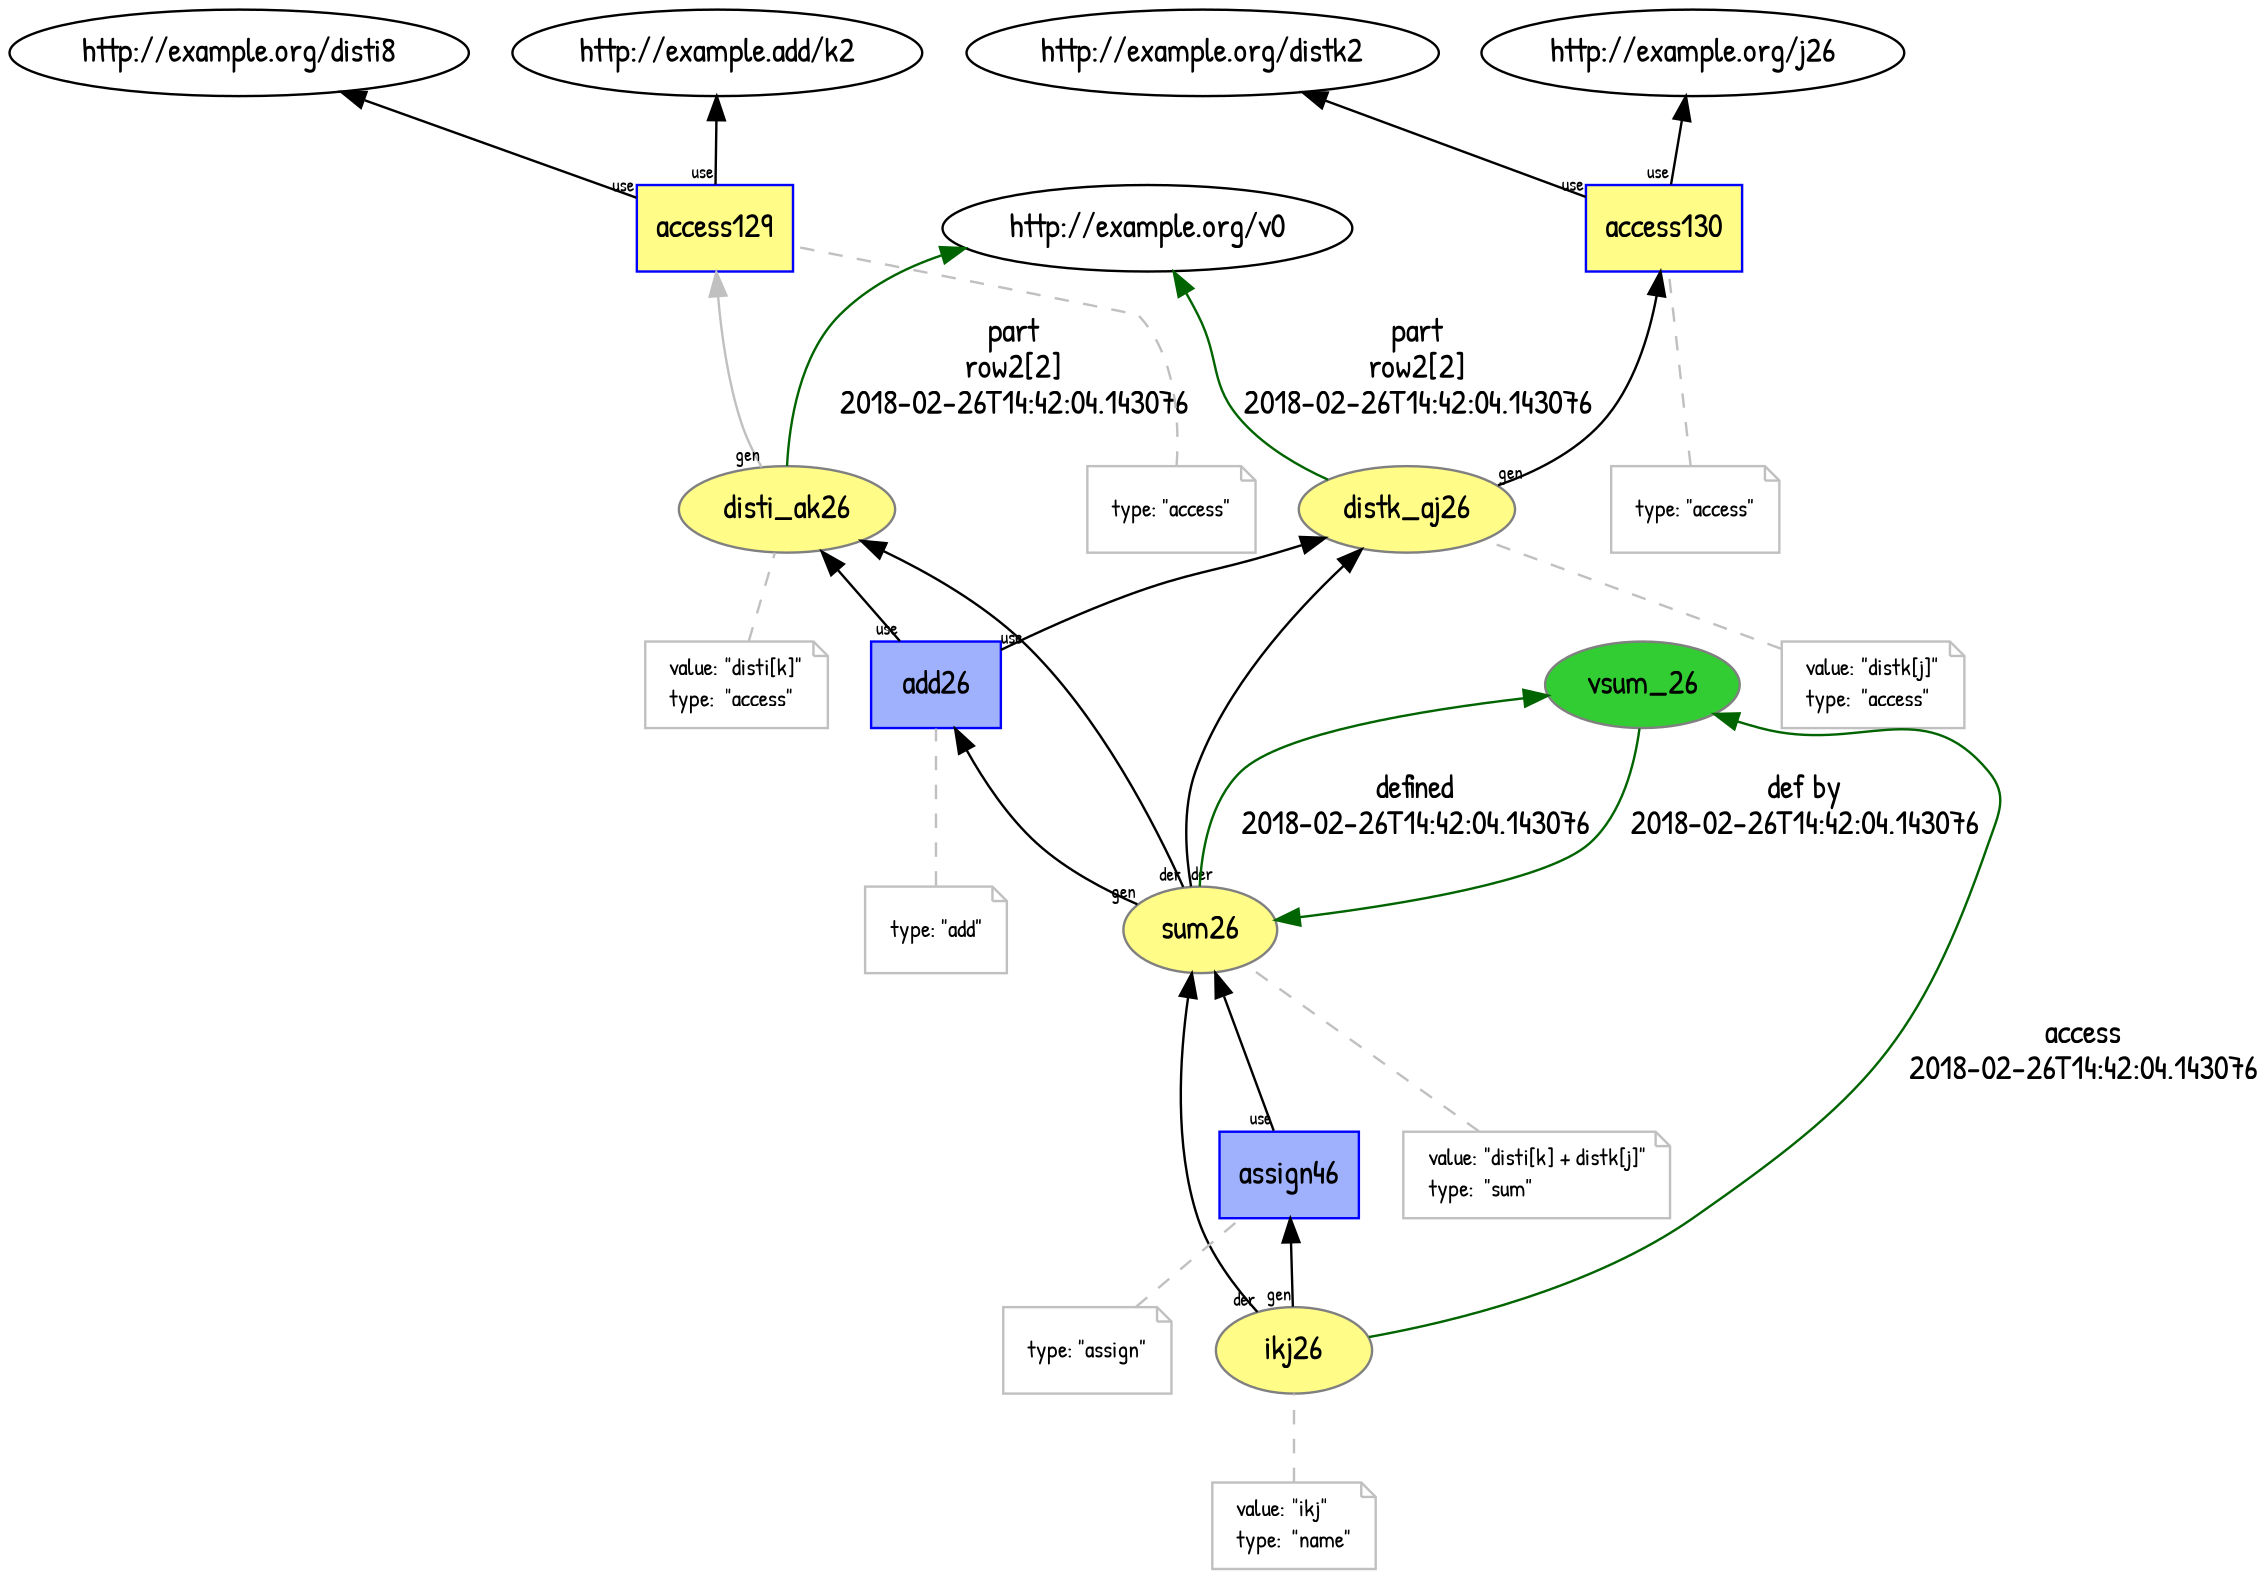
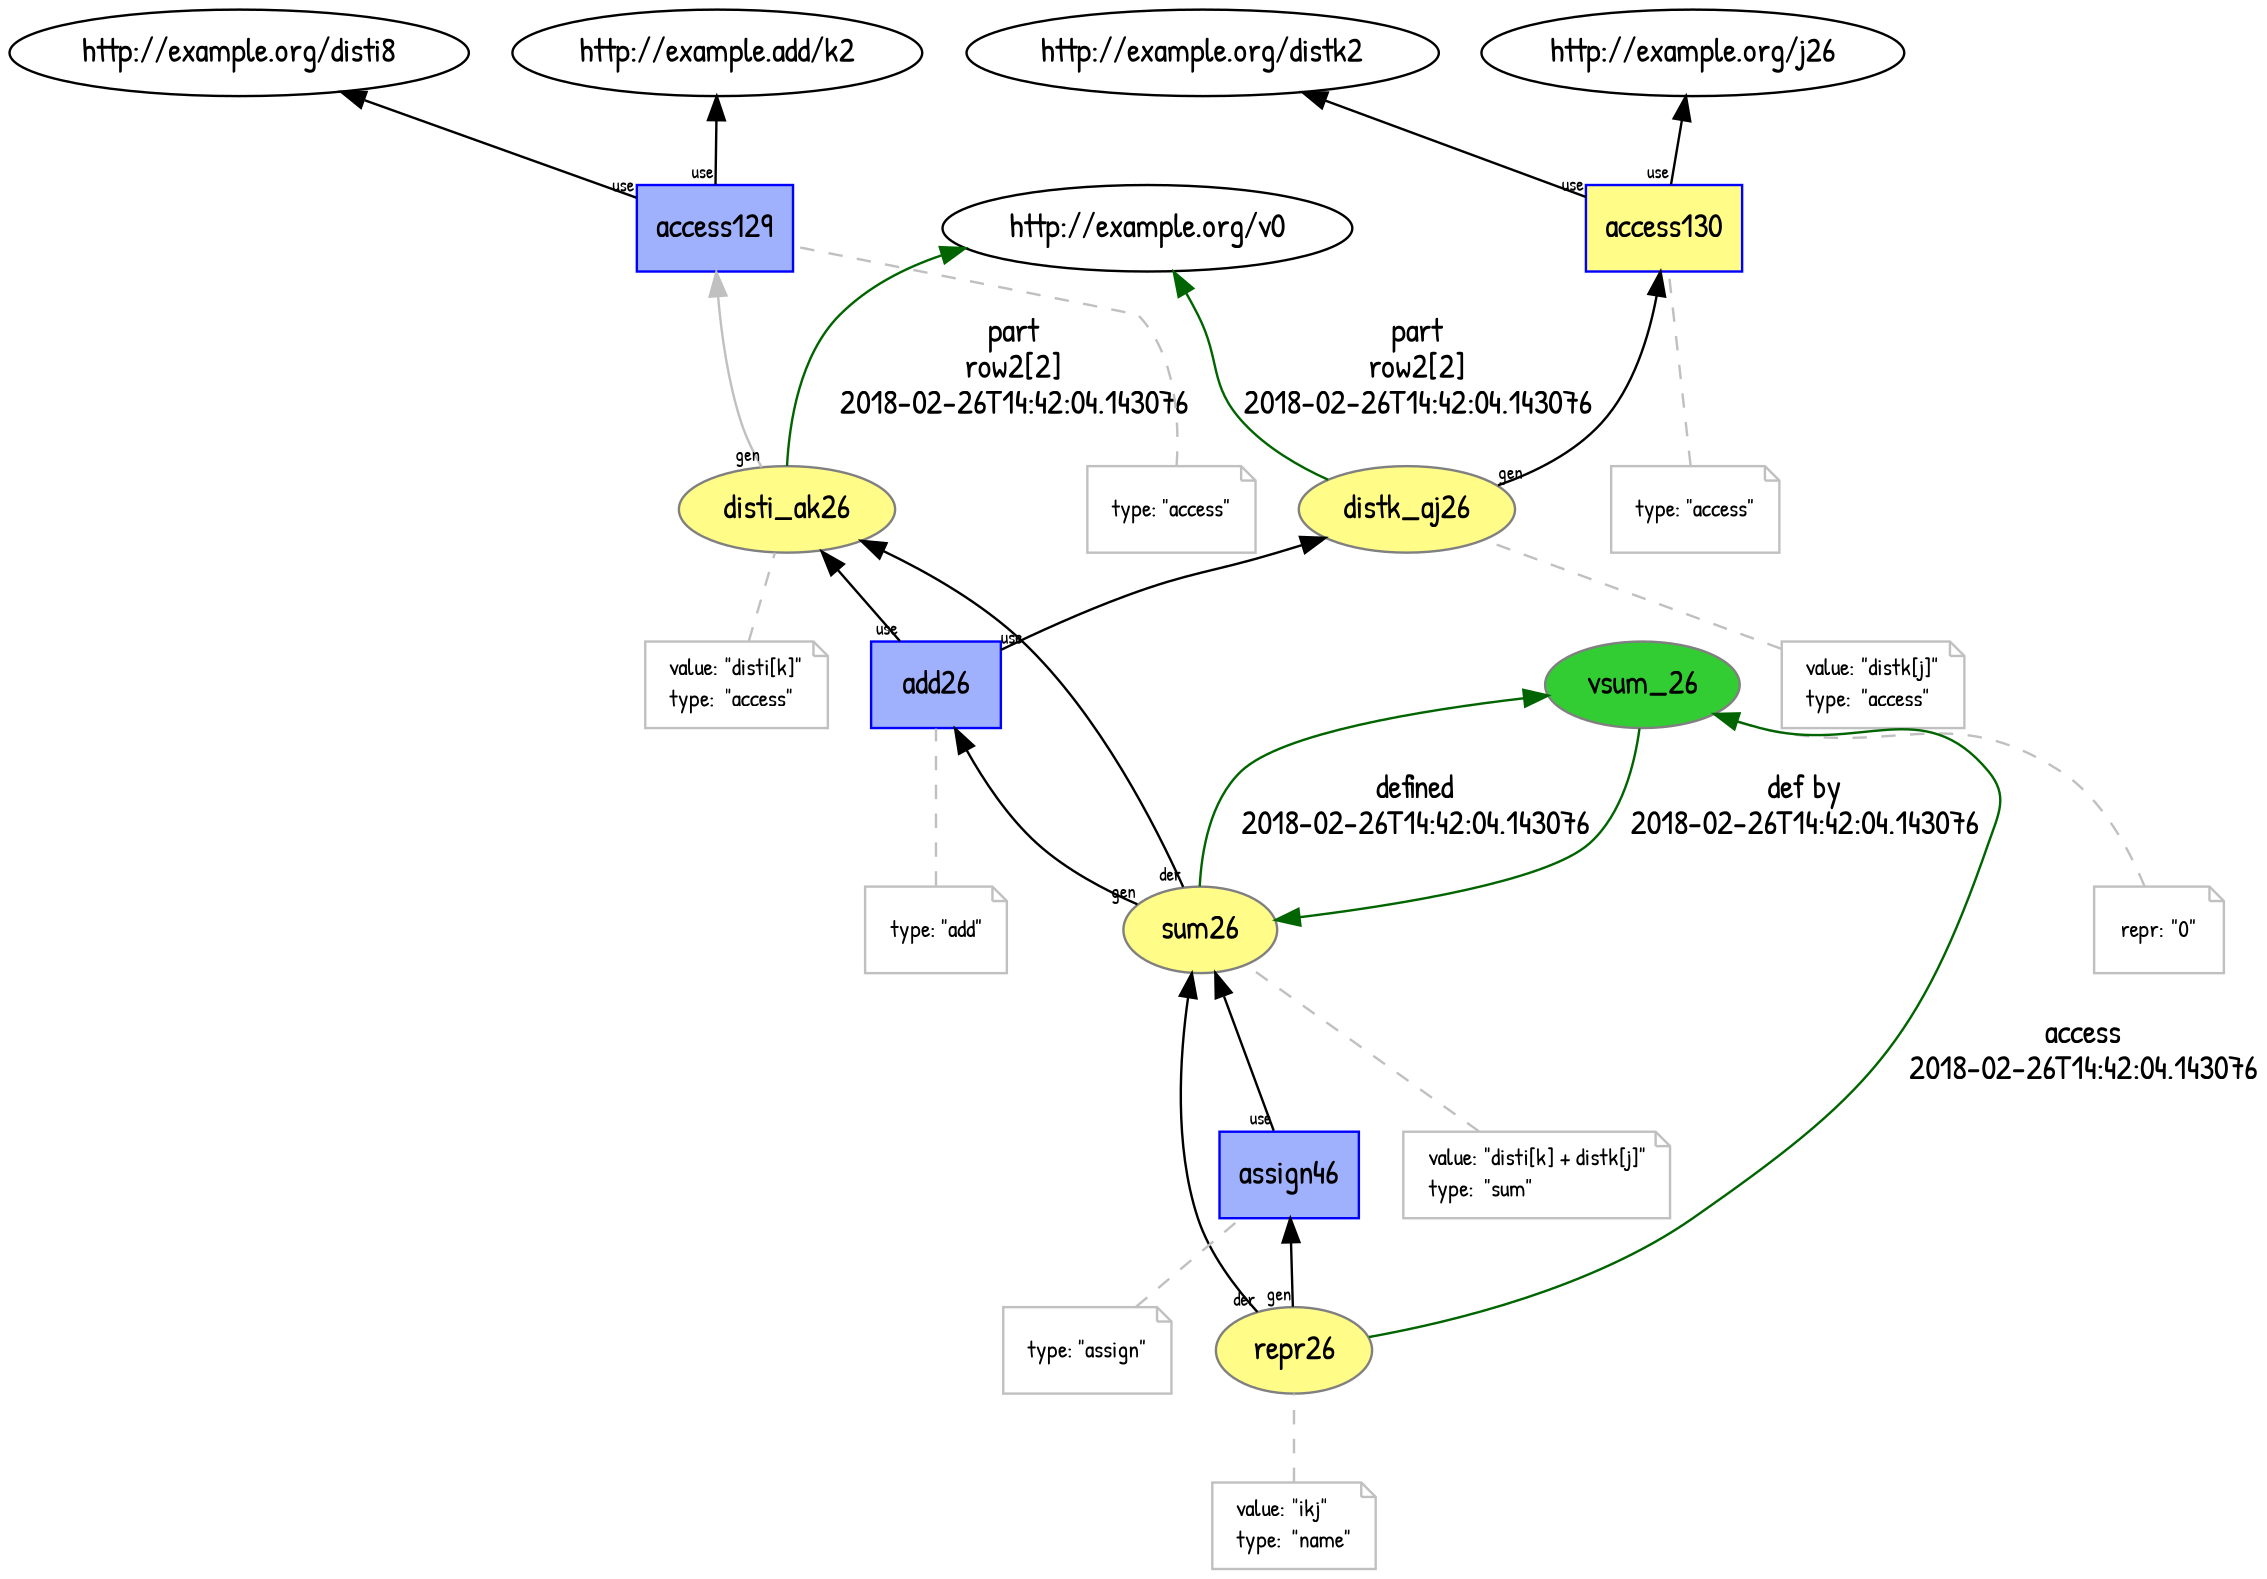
  digraph {
    fontname="Patrick Hand"
    rankdir=BT
    node [color=gray fontname="Patrick Hand"]
    edge [fontname="Patrick Hand" labelangle=60.0 labeldistance=1.5 labelfontsize=8 rotation=20]
    n1 [color="#808080" fillcolor="#FFFC87" label=disti_ak26 style=filled]
    "http://example.org/v0" [color=""]
-   n3 [color="#0000FF" fillcolor="#FFFC87" label=access129 shape=polygon sides=4 style=filled]
+   n3 [color="#0000FF" fillcolor="#9FB1FC" label=access129 shape=polygon sides=4 style=filled]
    "http://example.org/disti8" [color=""]
    n5 [label="http://example.add/k2" color=""]
    n6 [fontcolor=black fontsize=10 label=<<TABLE cellpadding="0" border="0"> 	<TR> 	    <TD align="left">value:</TD> 	    <TD align="left">&quot;disti[k]&quot;</TD> 	</TR> 	<TR> 	    <TD align="left">type:</TD> 	    <TD align="left">&quot;access&quot;</TD> 	</TR> </TABLE>> shape=note]
    n7 [fontcolor=black fontsize=10 label=<<TABLE cellpadding="0" border="0"> 	<TR> 	    <TD align="left">type:</TD> 	    <TD align="left">&quot;access&quot;</TD> 	</TR> </TABLE>> shape=note]
    n8 [color="#808080" fillcolor="#FFFC87" label=distk_aj26 style=filled]
    n9 [color="#0000FF" fillcolor="#FFFC87" label=access130 shape=polygon sides=4 style=filled]
    "http://example.org/distk2" [color=""]
    "http://example.org/j26" [color=""]
    n12 [fontcolor=black fontsize=10 label=<<TABLE cellpadding="0" border="0"> 	<TR> 	    <TD align="left">value:</TD> 	    <TD align="left">&quot;distk[j]&quot;</TD> 	</TR> 	<TR> 	    <TD align="left">type:</TD> 	    <TD align="left">&quot;access&quot;</TD> 	</TR> </TABLE>> shape=note]
    n13 [fontcolor=black fontsize=10 label=<<TABLE cellpadding="0" border="0"> 	<TR> 	    <TD align="left">type:</TD> 	    <TD align="left">&quot;access&quot;</TD> 	</TR> </TABLE>> shape=note]
    n14 [color="#808080" fillcolor="#FFFC87" label=sum26 style=filled]
    n15 [color="#808080" fillcolor="#32CD32" label=vsum_26 style=filled]
    n16 [color="#0000FF" fillcolor="#9FB1FC" label=add26 shape=polygon sides=4 style=filled]
    n17 [fontcolor=black fontsize=10 label=<<TABLE cellpadding="0" border="0"> 	<TR> 	    <TD align="left">value:</TD> 	    <TD align="left">&quot;disti[k] + distk[j]&quot;</TD> 	</TR> 	<TR> 	    <TD align="left">type:</TD> 	    <TD align="left">&quot;sum&quot;</TD> 	</TR> </TABLE>> shape=note]
+   n18 [fontcolor=black fontsize=10 label=<<TABLE cellpadding="0" border="0"> 	<TR> 	    <TD align="left">repr:</TD> 	    <TD align="left">&quot;0&quot;</TD> 	</TR> </TABLE>> shape=note]
    n19 [fontcolor=black fontsize=10 label=<<TABLE cellpadding="0" border="0"> 	<TR> 	    <TD align="left">type:</TD> 	    <TD align="left">&quot;add&quot;</TD> 	</TR> </TABLE>> shape=note]
-   n20 [color="#808080" fillcolor="#FFFC87" label=ikj26 style=filled]
+   n20 [color="#808080" fillcolor="#FFFC87" label=repr26 style=filled]
    n21 [color="#0000FF" fillcolor="#9FB1FC" label=assign46 shape=polygon sides=4 style=filled]
    n22 [fontcolor=black fontsize=10 label=<<TABLE cellpadding="0" border="0"> 	<TR> 	    <TD align="left">value:</TD> 	    <TD align="left">&quot;ikj&quot;</TD> 	</TR> 	<TR> 	    <TD align="left">type:</TD> 	    <TD align="left">&quot;name&quot;</TD> 	</TR> </TABLE>> shape=note]
    n23 [fontcolor=black fontsize=10 label=<<TABLE cellpadding="0" border="0"> 	<TR> 	    <TD align="left">type:</TD> 	    <TD align="left">&quot;assign&quot;</TD> 	</TR> </TABLE>> shape=note]
    n1 -> "http://example.org/v0" [color=darkgreen label="part\nrow2[2]\n2018-02-26T14:42:04.143076"]
    n1 -> n3 [color=gray taillabel=gen]
    n3 -> "http://example.org/disti8" [taillabel=use]
    n3 -> n5 [taillabel=use]
    n6 -> n1 [arrowhead=none color=gray style=dashed labelangle="" labeldistance="" labelfontsize="" rotation=""]
    n7 -> n3 [arrowhead=none color=gray style=dashed labelangle="" labeldistance="" labelfontsize="" rotation=""]
    n8 -> "http://example.org/v0" [color=darkgreen label="part\nrow2[2]\n2018-02-26T14:42:04.143076"]
    n8 -> n9 [taillabel=gen]
    n9 -> "http://example.org/distk2" [taillabel=use]
    n9 -> "http://example.org/j26" [taillabel=use]
    n12 -> n8 [arrowhead=none color=gray style=dashed labelangle="" labeldistance="" labelfontsize="" rotation=""]
    n13 -> n9 [arrowhead=none color=gray style=dashed labelangle="" labeldistance="" labelfontsize="" rotation=""]
    n14 -> n1 [taillabel=der]
-   n14 -> n8 [taillabel=der]
    n14 -> n15 [color=darkgreen label="defined\n2018-02-26T14:42:04.143076"]
    n14 -> n16 [taillabel=gen]
    n15 -> n14 [color=darkgreen label="def by\n2018-02-26T14:42:04.143076"]
    n16 -> n1 [taillabel=use]
    n16 -> n8 [taillabel=use]
    n17 -> n14 [arrowhead=none color=gray style=dashed labelangle="" labeldistance="" labelfontsize="" rotation=""]
+   n18 -> n15 [arrowhead=none color=gray style=dashed labelangle="" labeldistance="" labelfontsize="" rotation=""]
    n19 -> n16 [arrowhead=none color=gray style=dashed labelangle="" labeldistance="" labelfontsize="" rotation=""]
    n20 -> n14 [taillabel=der]
    n20 -> n15 [color=darkgreen label="access\n2018-02-26T14:42:04.143076"]
    n20 -> n21 [taillabel=gen]
    n21 -> n14 [taillabel=use]
    n22 -> n20 [arrowhead=none color=gray style=dashed labelangle="" labeldistance="" labelfontsize="" rotation=""]
    n23 -> n21 [arrowhead=none color=gray style=dashed labelangle="" labeldistance="" labelfontsize="" rotation=""]
  }
